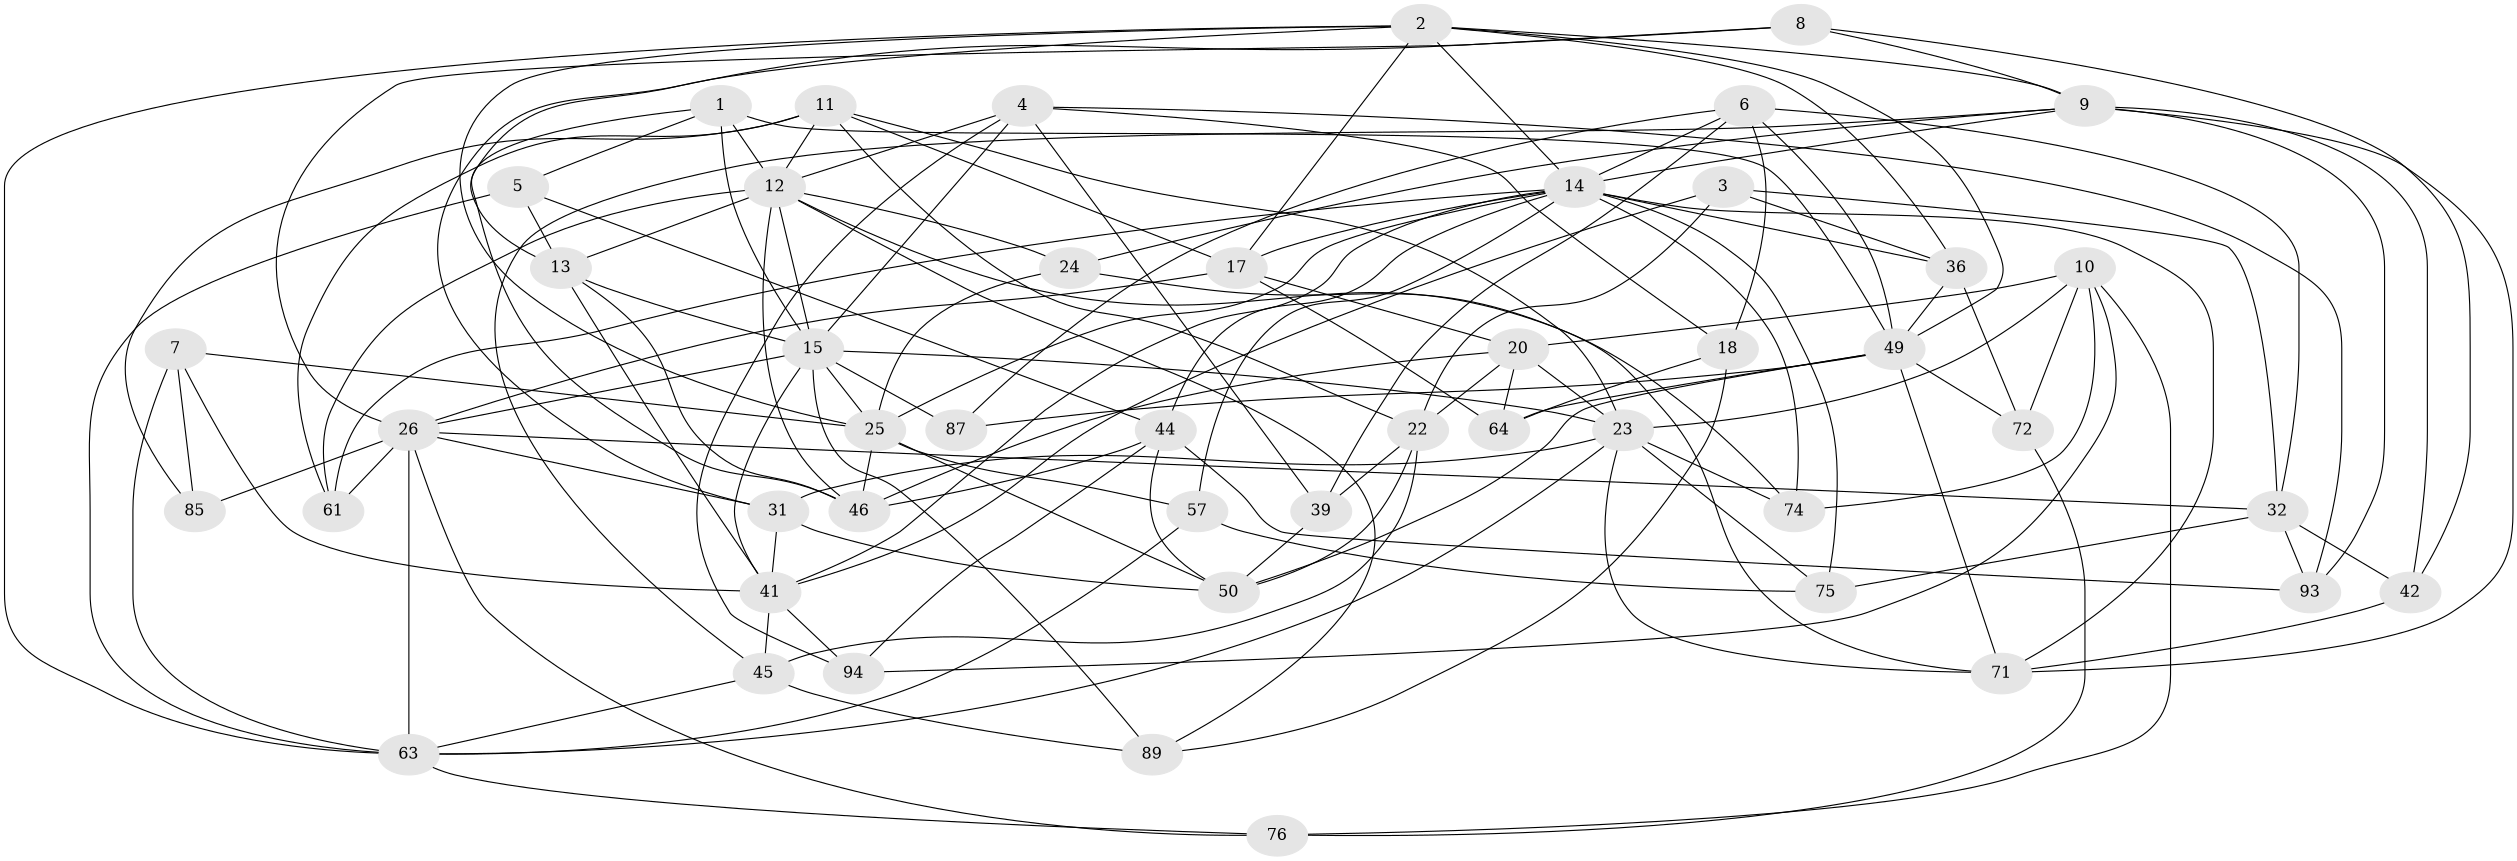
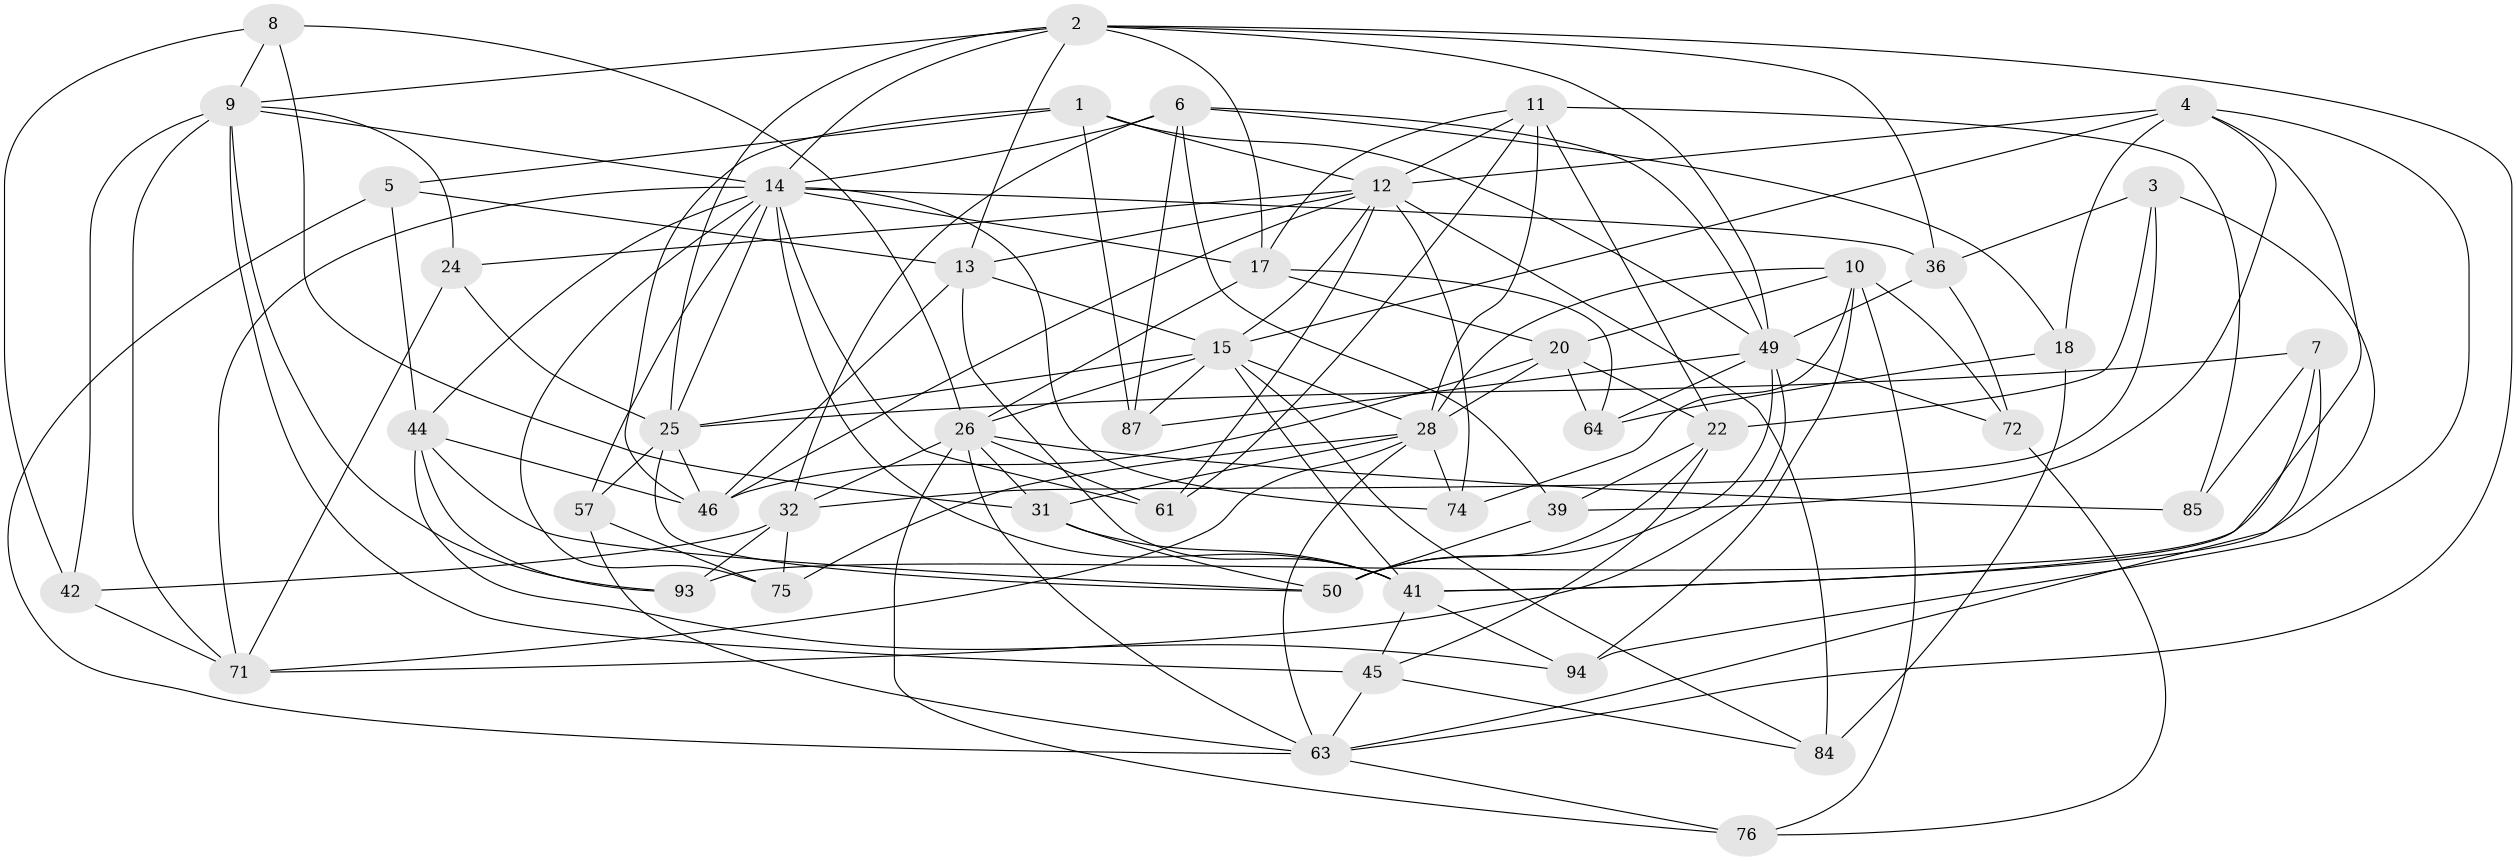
  graph {
    node [color=gray90 style=filled]
    1 [super="+95"]
    5
    12 [super="+21+43"]
    46 [super="+55"]
    49 [super="+67+60"]
    87
    13 [super="+65"]
    63 [super="+77+69+82"]
    44 [super="+70"]
    15 [super="+29"]
    24
    74
    61
-   84 [label=89]
+   84
    71 [super="+81"]
    72
    64
    50 [super="+52"]
    2 [super="+68+59"]
    9 [super="+28+90"]
    14 [super="+97+35+27"]
    17 [super="+30"]
    25 [super="+83+89"]
    36 [super="+79"]
    93
    42
    n27 [label=45 super="+54"]
    41 [super="+98+88"]
    57
    75
    26 [super="+91+33+53+80"]
    20 [super="+40"]
    76
    22 [super="+58"]
    39
    3
    32 [super="+66"]
    94
    4 [super="+19"]
    18
-   23 [super="+34+62+51"]
+   23 [super="+34+62+51" label=28]
    6 [super="+96"]
    7
    85
    8
    31 [super="+73"]
    10 [super="+16"]
    11 [super="+37"]
    1 -- 5
    1 -- 12
    1 -- 46
    1 -- 49 [weight=2]
-   1 -- 15
+   1 -- 87
    5 -- 13
    5 -- 63
    5 -- 44
    12 -- 46
    12 -- 13
    12 -- 15
    12 -- 24
    12 -- 74
    12 -- 61
    12 -- 84
    49 -- 87
    49 -- 71
    49 -- 72
    49 -- 64
    49 -- 50
    13 -- 46
    13 -- 15
    13 -- 41
    63 -- 76
    44 -- 46
    44 -- 50
    44 -- 93
    44 -- 94
    15 -- 87
    15 -- 84
    15 -- 25
    15 -- 41
    15 -- 26
    15 -- 23 [weight=2]
    24 -- 71
    24 -- 25
    72 -- 76
    2 -- 49
    2 -- 13
    2 -- 63
    2 -- 9
    2 -- 14
    2 -- 17
    2 -- 25
    2 -- 36
    9 -- 24
    9 -- 71
    9 -- 14
    9 -- 93
    9 -- 42
    9 -- n27
    14 -- 44
    14 -- 74
    14 -- 61
    14 -- 71
    14 -- 17
    14 -- 25
    14 -- 36
    14 -- 41
    14 -- 57
    14 -- 75
    17 -- 64
    17 -- 26
    17 -- 20
    25 -- 46
    25 -- 50
    25 -- 57
    36 -- 49
    36 -- 72
    42 -- 71
    n27 -- 63 [weight=2]
    n27 -- 84
    41 -- n27
    41 -- 94
    57 -- 63
    57 -- 75
    26 -- 63 [weight=2]
    26 -- 61
    26 -- 76
    26 -- 32
    26 -- 85
    26 -- 31 [weight=2]
    20 -- 46
    20 -- 64
    20 -- 22
    20 -- 23
    22 -- 50
    22 -- n27
    22 -- 39
    39 -- 50
    3 -- 36
    3 -- 41
    3 -- 22
    3 -- 32
    32 -- 93
    32 -- 42
    32 -- 75
    4 -- 12
    4 -- 15
    4 -- 93
    4 -- 39
    4 -- 94
    4 -- 18
    18 -- 84
    18 -- 64
    23 -- 63
    23 -- 74
    23 -- 71
    23 -- 75
    23 -- 31
    6 -- 49
    6 -- 87
    6 -- 14
    6 -- 39
    6 -- 32
    6 -- 18
    7 -- 63
    7 -- 25
    7 -- 41
    7 -- 85
    8 -- 9
    8 -- 42
    8 -- 26
    8 -- 31
    31 -- 50
    31 -- 41
    10 -- 74
    10 -- 72
    10 -- 20
    10 -- 76
    10 -- 94
    10 -- 23
    11 -- 12
    11 -- 61
    11 -- 17
    11 -- 22
    11 -- 23
    11 -- 85
  }
